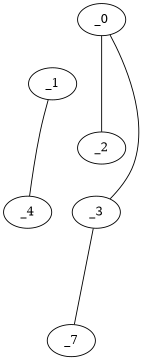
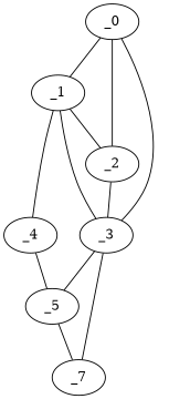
  graph {
    edge [valence=1]
    _0 [x=25 y=70]
    _1 [x=54 y=37]
    _2 [x=76 y=83]
    _3 [x=97 y=72]
    _4 [x=101 y=23]
+   _5 [x=117 y=32]
    _7 [x=121 y=36]
+   _0 -- _1
    _0 -- _2
+   _1 -- _2 [valence=2]
+   _1 -- _3
    _1 -- _4
+   _2 -- _3
    _3 -- _0 [valence=2]
+   _3 -- _5 [valence=2]
    _3 -- _7
+   _4 -- _5 [valence=2]
+   _5 -- _7 [valence=2]
  }
